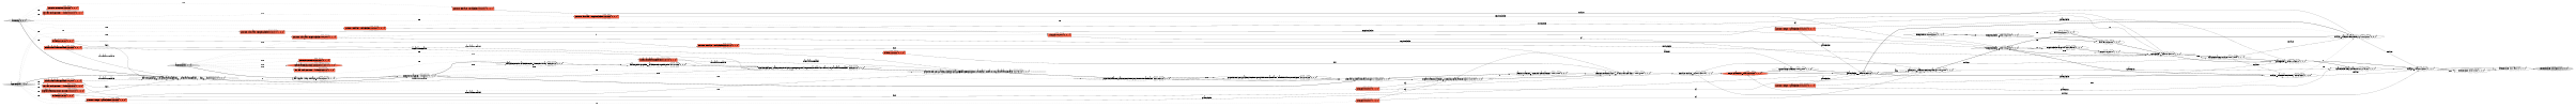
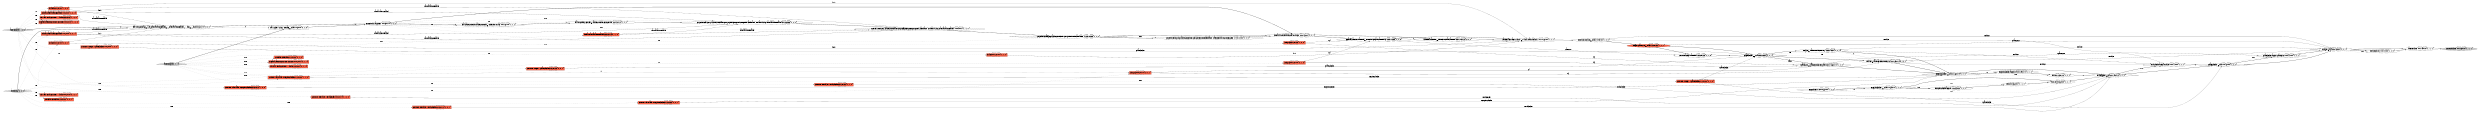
  digraph {
    rankdir=LR
    node [fillcolor=white shape=ellipse style=filled]
    edge [style=bold]
    n1 [label="exceptionChecker != null@@@28@@@['1', '1', '1']" shape=diamond]
    n2 [label="resultChecker != null@@@40@@@['1', '1', '1']" shape=diamond]
    n3 [label="exceptionChecker.accept(null)@@@29@@@['1', '1', '1']"]
    n4 [label="return@@@30@@@['1', '1', '1']"]
    n5 [label="updateChecker != null@@@43@@@['1', '1', '1']" shape=diamond]
    n6 [label="resultChecker.accept(resultSet)@@@41@@@['1', '1', '1']"]
    n7 [label="resultSet != null@@@46@@@['1', '1', '1']" shape=diamond]
    n8 [label="updateChecker.accept(updateCount)@@@44@@@['1', '1', '1']"]
    n9 [label="Exception|Error e@@@33@@@['1', '1', '1']" shape=diamond]
    n10 [label="throw e@@@38@@@['1', '1', '1']"]
    n11 [label="exceptionChecker != null@@@34@@@['1', '1', '1']" shape=diamond]
    n12 [label="return@@@36@@@['1', '1', '1']"]
+   n13 [label="exceptionChecker.accept(e)@@@35@@@['1', '1', '1']"]
    n14 [fillcolor=tomato label="Consumer<Integer> updateChecker@@@2@@@['1', '0', '0']" shape=box]
    n15 [label="updateChecker == null@@@22@@@['1', '1', '1']" shape=diamond]
    n16 [label="resultSet = statement.executeQuery(sql)@@@23@@@['0', '0', '1']"]
    n17 [label="updateCount = statement.executeUpdate(sql)@@@26@@@['1', '1', '1']"]
    n18 [label="resultSet = statement.executeQuery()@@@24@@@['1', '1', '0']"]
    n19 [fillcolor=tomato label="boolean materializationsEnabled@@@2@@@['0', '1', '0']" shape=box]
    n20 [label="properties.setProperty(CalciteConnectionProperty.CREATE_MATERIALIZATIONS.camelName(),Boolean.toString(materializationsEnabled))@@@9@@@['1', '1', '1']"]
    n21 [label="properties.setProperty(CalciteConnectionProperty.MATERIALIZATIONS_ENABLED.camelName(),Boolean.toString(materializationsEnabled))@@@8@@@['1', '1', '1']"]
    n22 [label="!properties.containsKey(CalciteConnectionProperty.TIME_ZONE.camelName())@@@10@@@['1', '1', '1']" shape=diamond]
    n23 [label="connection.isWrapperFor()@@@5@@@['1', '1', '1']" shape=diamond]
    n24 [label="final Properties properties = calciteConnection.getProperties()@@@7@@@['1', '1', '1']"]
    n25 [label="closer.add(hook.left.addThread(hook.right))@@@15@@@['1', '1', '1']"]
    n26 [label="final CalciteConnection calciteConnection = connection.unwrap()@@@6@@@['1', '1', '1']"]
    n27 [label="PreparedStatement statement = connection.prepareStatement(sql)@@@17@@@['1', '1', '0']"]
    n28 [label="Statement statement = connection.createStatement()@@@17@@@['0', '0', '1']"]
    n29 [label="properties.setProperty(CalciteConnectionProperty.TIME_ZONE.camelName(),DateTimeUtils.UTC_ZONE.getID())@@@11@@@['1', '1', '1']"]
    n30 [label="statement.close()@@@49@@@['1', '1', '1']"]
    n31 [label="resultSet.close()@@@47@@@['1', '1', '1']"]
    n32 [fillcolor=tomato label="List<Pair<Hook,Consumer>> hooks@@@2@@@['1', '0', '0']" shape=box]
    n33 [fillcolor=tomato label="String sql@@@2@@@['0', '0', '1']" shape=box]
    n34 [label="final Supplier<String> message = null@@@3@@@['0', '1', '0']" shape=box]
    n35 [fillcolor=tomato label="boolean materializationsEnabled@@@2@@@['0', '0', '1']" shape=box]
    n36 [label="final String message = \"With materializationsEnabled=\" + materializationsEnabled + \", limit=\" + limit@@@3@@@['1', '0', '1']"]
    n37 [fillcolor=tomato label="Connection connection@@@2@@@['0', '0', '1']" shape=box]
    n38 [label="consumer.accept(statement)@@@22@@@['1', '1', '0']"]
    n39 [fillcolor=tomato label="Consumer<ResultSet> resultChecker@@@2@@@['0', '1', '0']" shape=box]
    n40 [fillcolor=lightgray label="assertQuery['0', '0', '1']" shape=diamond]
    n41 [fillcolor=tomato label="int limit@@@2@@@['0', '0', '1']" shape=box]
    n42 [fillcolor=tomato label="Consumer<ResultSet> resultChecker@@@2@@@['0', '0', '1']" shape=box]
    n43 [fillcolor=tomato label="List<Pair<Hook,Consumer>> hooks@@@2@@@['0', '0', '1']" shape=box]
    n44 [fillcolor=tomato label="Consumer<Integer> updateChecker@@@2@@@['0', '0', '1']" shape=box]
    n45 [fillcolor=tomato label="Consumer<Throwable> exceptionChecker@@@2@@@['0', '0', '1']" shape=box]
    n46 [label="statement.setMaxRows(limit <= 0? limit: Math.max(limit,1))@@@18@@@['1', '1', '1']"]
    n47 [label="ResultSet resultSet = null@@@19@@@['1', '1', '1']"]
-   n48 [fillcolor=tomato label="PreparedStatementConsumer consumer@@@2@@@['0', '1', '0']"]
+   n48 [fillcolor=tomato label="PreparedStatementConsumer consumer@@@2@@@['0', '1', '0']" shape=box]
    n49 [fillcolor=lightgray label="assertPrepare['1', '0', '0']" shape=diamond]
    n50 [fillcolor=tomato label="Consumer<Throwable> exceptionChecker@@@2@@@['1', '0', '0']" shape=box]
    n51 [fillcolor=tomato label="PreparedStatementConsumer consumer@@@2@@@['1', '0', '0']" shape=box]
    n52 [fillcolor=tomato label="int limit@@@2@@@['1', '0', '0']" shape=box]
    n53 [fillcolor=tomato label="Consumer<ResultSet> resultChecker@@@2@@@['1', '0', '0']" shape=box]
    n54 [fillcolor=tomato label="Consumer<Throwable> exceptionChecker@@@2@@@['1', '1', '0']" shape=box]
    n55 [fillcolor=tomato label="String sql@@@2@@@['1', '0', '0']" shape=box]
    n56 [fillcolor=tomato label="boolean materializationsEnabled@@@2@@@['1', '0', '0']" shape=box]
    n57 [fillcolor=lightgray label="connection.close()@@@50@@@['1', '1', '1']"]
    n58 [fillcolor=tomato label="Integer updateCount = null@@@20@@@['1', '1', '1']"]
    n59 [fillcolor=tomato label="List<Pair<Hook,Consumer>> hooks@@@2@@@['0', '1', '0']" shape=box]
    n60 [fillcolor=tomato label="String sql@@@2@@@['0', '1', '0']" shape=box]
    n61 [fillcolor=tomato label="Connection connection@@@2@@@['0', '1', '0']" shape=box]
    n62 [fillcolor=lightgray label="assertPrepare['0', '1', '0']" shape=diamond]
    n63 [fillcolor=tomato label="int limit@@@2@@@['0', '1', '0']" shape=box]
    n64 [fillcolor=tomato label="Consumer<Integer> updateChecker@@@2@@@['0', '1', '0']" shape=box]
    n1 -> n2
    n1 -> n3
    n1 -> n3 [label=true style=dotted]
    n1 -> n4 [label=true style=dotted]
    n2 -> n5
    n2 -> n6 [label=true style=dotted]
    n2 -> n6
    n3 -> n4
    n4 -> n2
    n5 -> n7
    n5 -> n8
    n5 -> n8 [label=true style=dotted]
    n6 -> n5
    n7 -> n30
    n7 -> n31
    n7 -> n31 [label=true style=dotted]
    n8 -> n7
    n9 -> n10 [label=true style=dotted]
    n9 -> n11 [label=true style=dotted]
    n9 -> n11
    n10 -> n2
    n11 -> n10
    n11 -> n12 [label=true style=dotted]
+   n11 -> n13 [label=true style=dotted]
+   n11 -> n13
    n12 -> n10
+   n13 -> n12
    n14 -> n15 [label=updateChecker style=solid]
    n15 -> n16
    n15 -> n16 [label=true style=dotted]
    n15 -> n17
    n15 -> n17 [label=false style=dotted]
    n15 -> n18
    n15 -> n18 [label=true style=dotted]
    n16 -> n1
    n16 -> n6 [label=resultSet style=solid]
    n16 -> n7 [label=resultSet style=solid]
    n17 -> n1
    n17 -> n8 [label=updateCount style=solid]
    n18 -> n1
-   n6 -> n18 [label=resultSet style=solid]
+   n18 -> n6 [label=resultSet style=solid]
    n18 -> n7 [label=resultSet style=solid]
    n18 -> n16 [label=0 style=dashed]
    n19 -> n20 [label=materializationsEnabled style=solid]
    n19 -> n21 [label=materializationsEnabled style=solid]
    n20 -> n22
    n21 -> n20
    n22 -> n25
    n22 -> n29 [label=true style=dotted]
    n22 -> n29
    n23 -> n20 [label=true style=dotted]
    n23 -> n21 [label=true style=dotted]
    n23 -> n22 [label=true style=dotted]
    n23 -> n24 [label=true style=dotted]
    n23 -> n25
    n23 -> n26 [label=true style=dotted]
    n23 -> n26
    n24 -> n21
    n25 -> n27
    n25 -> n28
    n26 -> n24
    n27 -> n28 [label=0 style=dashed]
    n27 -> n38 [label=statement style=solid]
    n27 -> n46
    n28 -> n46
    n29 -> n25
    n30 -> n57
    n31 -> n30
    n33 -> n16 [label=sql style=solid]
    n33 -> n17 [label=sql style=solid]
    n34 -> n23
    n35 -> n20 [label=materializationsEnabled style=solid]
    n35 -> n21 [label=materializationsEnabled style=solid]
    n35 -> n36 [label=materializationsEnabled style=solid]
    n36 -> n23
    n36 -> n34 [label=0 style=dashed]
    n38 -> n15
    n39 -> n2 [label=resultChecker style=solid]
    n40 -> n33 [label=true style=dotted]
    n40 -> n35 [label=true style=dotted]
    n40 -> n36
    n40 -> n37 [label=true style=dotted]
    n40 -> n41 [label=true style=dotted]
    n40 -> n42 [label=true style=dotted]
    n40 -> n43 [label=true style=dotted]
    n40 -> n44 [label=true style=dotted]
    n40 -> n45 [label=true style=dotted]
    n41 -> n36 [label=limit style=solid]
    n41 -> n46 [label=limit style=solid]
-   n42 -> n2 [label=resultSet style=solid]
-   n44 -> n5 [label=updateChecker style=solid]
+   n42 -> n2 [label=resultChecker style=solid]
    n44 -> n15 [label=updateChecker style=solid]
    n45 -> n1 [label=exceptionChecker style=solid]
    n46 -> n47
    n47 -> n6 [label=resultSet style=solid]
    n47 -> n7 [label=resultSet style=solid]
    n47 -> n58
    n49 -> n14 [label=true style=dotted]
    n49 -> n32 [label=true style=dotted]
    n49 -> n36
    n49 -> n50 [label=true style=dotted]
    n49 -> n51 [label=true style=dotted]
    n49 -> n52 [label=true style=dotted]
    n49 -> n53 [label=true style=dotted]
    n49 -> n54 [label=true style=dotted]
    n49 -> n55 [label=true style=dotted]
    n49 -> n56 [label=true style=dotted]
    n50 -> n1 [label=exceptionChecker style=solid]
    n52 -> n36 [label=limit style=solid]
    n52 -> n46 [label=limit style=solid]
    n53 -> n2 [label=resultChecker style=solid]
    n54 -> n1 [label=exceptionChecker style=solid]
    n54 -> n33 [label=0 style=dashed]
    n55 -> n17 [label=sql style=solid]
    n55 -> n27 [label=sql style=solid]
    n56 -> n20 [label=materializationsEnabled style=solid]
    n56 -> n21 [label=materializationsEnabled style=solid]
    n56 -> n36 [label=materializationsEnabled style=solid]
-   n58 -> n8 [label=updateCount style=solid]
+   n58 -> n7 [label=updateCount style=solid]
    n58 -> n15
    n58 -> n38
    n60 -> n17 [label=sql style=solid]
    n60 -> n27 [label=sql style=solid]
    n62 -> n19 [label=true style=dotted]
    n62 -> n34
    n62 -> n39 [label=true style=dotted]
    n62 -> n48 [label=true style=dotted]
    n62 -> n54 [label=true style=dotted]
    n62 -> n59 [label=true style=dotted]
    n62 -> n60 [label=true style=dotted]
    n62 -> n61 [label=true style=dotted]
    n62 -> n63 [label=true style=dotted]
+   n62 -> n64 [label=true style=dotted]
    n63 -> n46 [label=limit style=solid]
    n64 -> n5 [label=updateChecker style=solid]
    n64 -> n15 [label=updateChecker style=solid]
  }
